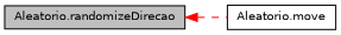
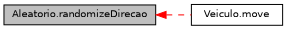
  digraph {
    rankdir=LR
    node [color=black fontname=Helvetica fontsize=10 shape=record style=filled]
    n1 [fillcolor=grey75 fontcolor=black height=0.2 label="Aleatorio.randomizeDirecao" width=0.4]
-   n2 [fillcolor=white height=0.2 label="Aleatorio.move" width=0.4]
+   n2 [fillcolor=white height=0.2 label="Veiculo.move" width=0.4]
    n1 -> n2 [color=red dir=back fontname=Helvetica fontsize=10 labelfontname=Helvetica labelfontsize=10 style=dashed]
  }
